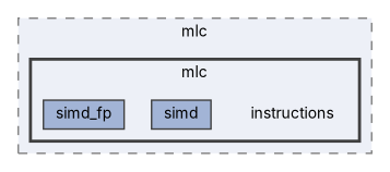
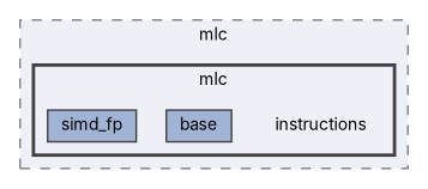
  digraph {
    compound=true
    fontname=Inter
    node [fontname=Inter fontsize=10 shape=box color=grey25 fillcolor="#a2b4d6" style=filled]
    n1 [height=0.2 label=instructions shape=plaintext width=0.4 color="" fillcolor="" style=""]
-   n2 [height=0.2 label=simd width=0.4]
+   n2 [height=0.2 label=base width=0.4]
    n3 [height=0.2 label=simd_fp width=0.4]
    subgraph cluster_1 {
      bgcolor="#edf0f7"
      fontsize=10
      label=mlc
      pencolor=grey50
      style="filled,dashed"
      subgraph cluster_2 {
        bgcolor="#edf0f7"
        fontsize=10
        pencolor=grey25
        style="filled,bold"
        n1
        n2
        n3
      }
    }
  }
